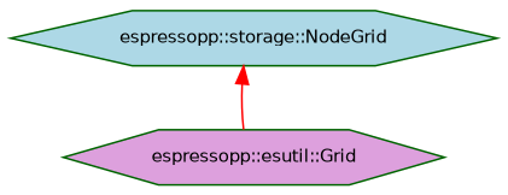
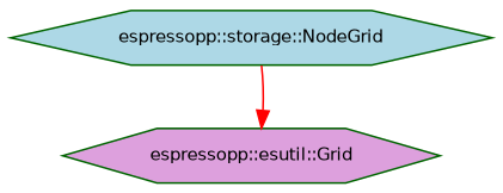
  digraph {
    node [color=darkgreen fontname=Helvetica fontsize=10 shape=hexagon style=filled]
    n1 [fillcolor=lightblue fontcolor=black height=0.2 label="espressopp::storage::NodeGrid" width=0.4]
    n2 [fillcolor=plum height=0.2 label="espressopp::esutil::Grid" width=0.4]
-   n1 -> n2 [color=red dir=back fontname=Helvetica fontsize=10 labelfontname=Helvetica labelfontsize=10 style=solid]
+   n2 -> n1 [color=red dir=back fontname=Helvetica fontsize=10 labelfontname=Helvetica labelfontsize=10 style=solid]
  }
